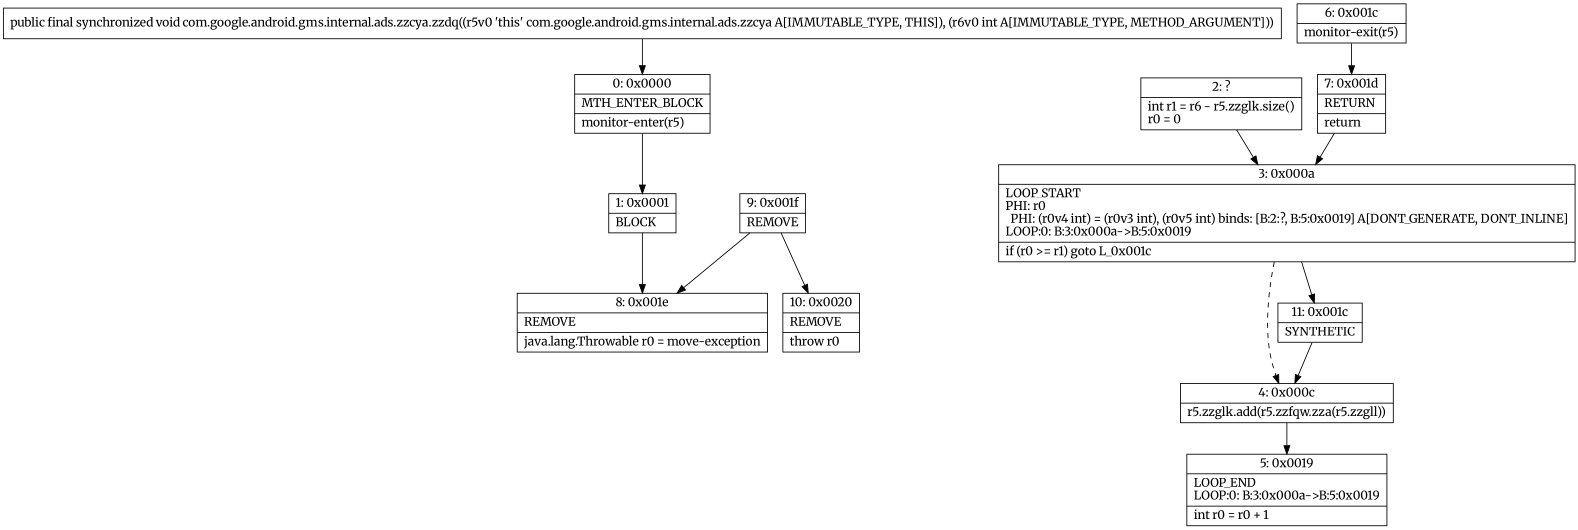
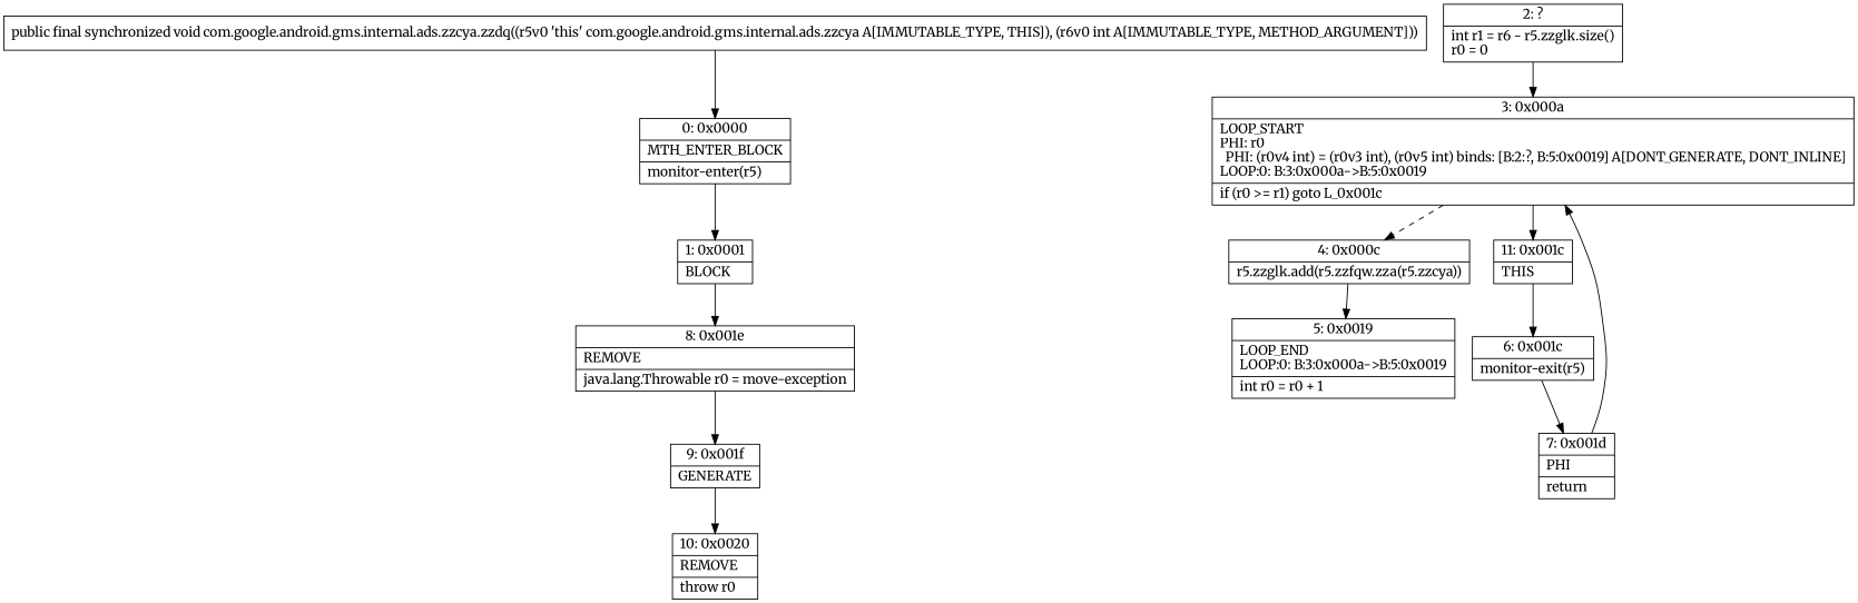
  digraph {
    fontname=Merriweather
    node [fontname=Merriweather shape=record]
    edge [fontname=Merriweather]
    n1 [label="{0\:\ 0x0000|MTH_ENTER_BLOCK\l|monitor\-enter(r5)\l}"]
    n2 [label="{1\:\ 0x0001|BLOCK\l}"]
    n3 [label="{8\:\ 0x001e|REMOVE\l|java.lang.Throwable r0 = move\-exception\l}"]
    n4 [label="{2\:\ ?|int r1 = r6 \- r5.zzglk.size()\lr0 = 0\l}"]
    n5 [label="{3\:\ 0x000a|LOOP_START\lPHI: r0 \l  PHI: (r0v4 int) = (r0v3 int), (r0v5 int) binds: [B:2:?, B:5:0x0019] A[DONT_GENERATE, DONT_INLINE]\lLOOP:0: B:3:0x000a\-\>B:5:0x0019\l|if (r0 \>= r1) goto L_0x001c\l}"]
-   n6 [label="{9\:\ 0x001f|REMOVE\l}"]
-   n7 [label="{4\:\ 0x000c|r5.zzglk.add(r5.zzfqw.zza(r5.zzgll))\l}"]
-   n8 [label="{11\:\ 0x001c|SYNTHETIC\l}"]
+   n6 [label="{9\:\ 0x001f|GENERATE\l}"]
+   n7 [label="{4\:\ 0x000c|r5.zzglk.add(r5.zzfqw.zza(r5.zzcya))\l}"]
+   n8 [label="{11\:\ 0x001c|THIS\l}"]
    n9 [label="{5\:\ 0x0019|LOOP_END\lLOOP:0: B:3:0x000a\-\>B:5:0x0019\l|int r0 = r0 + 1\l}"]
    n10 [label="{6\:\ 0x001c|monitor\-exit(r5)\l}"]
-   n11 [label="{7\:\ 0x001d|RETURN\l|return\l}"]
+   n11 [label="{7\:\ 0x001d|PHI\l|return\l}"]
    n12 [label="{10\:\ 0x0020|REMOVE\l|throw r0\l}"]
    n13 [label="{public final synchronized void com.google.android.gms.internal.ads.zzcya.zzdq((r5v0 'this' com.google.android.gms.internal.ads.zzcya A[IMMUTABLE_TYPE, THIS]), (r6v0 int A[IMMUTABLE_TYPE, METHOD_ARGUMENT])) }"]
    n1 -> n2
    n2 -> n3
-   n6 -> n3
+   n3 -> n6
    n4 -> n5
    n5 -> n7 [style=dashed]
    n5 -> n8
    n6 -> n12
    n7 -> n9
-   n8 -> n7
+   n8 -> n10
    n10 -> n11
    n11 -> n5
    n13 -> n1
  }
